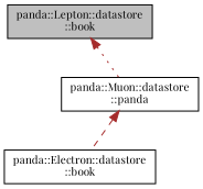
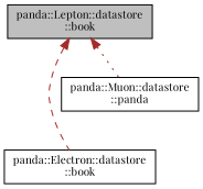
  digraph {
    fontname="Playfair Display"
    rankdir=TB
    node [color=black fillcolor=white fontname="Playfair Display" fontsize=10 shape=record style=filled]
    edge [color=brown dir=back fontname="Playfair Display" fontsize=10 labelfontname=Helvetica labelfontsize=10]
    n1 [fillcolor=grey75 fontcolor=black height=0.2 label="panda::Lepton::datastore\l::book" width=0.4]
    n2 [height=0.2 label="panda::Electron::datastore\l::book" width=0.4]
    n3 [height=0.2 label="panda::Muon::datastore\l::panda" width=0.4]
-   n3 -> n2 [style=dashed]
+   n1 -> n2 [style=dashed]
    n1 -> n3 [style=dotted]
  }
